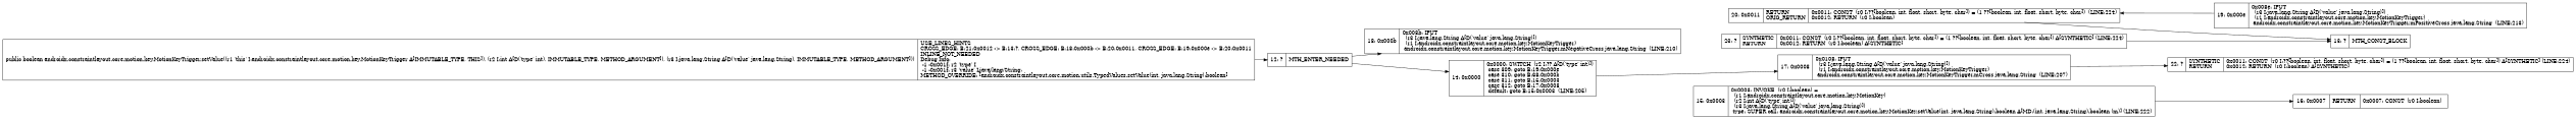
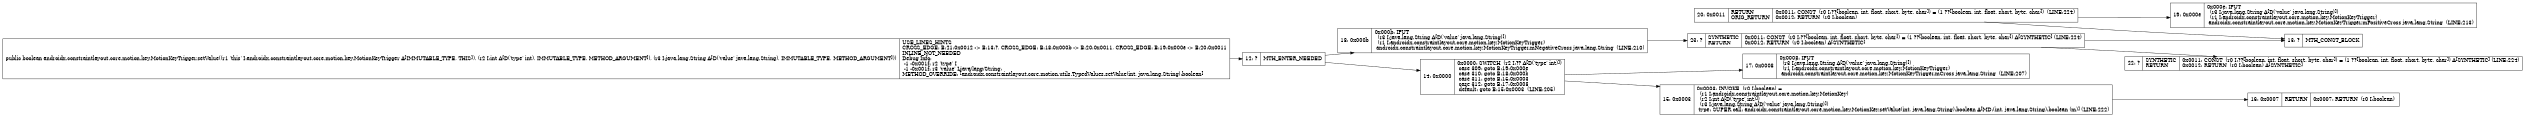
  digraph {
    rankdir=LR
    node [shape=record]
    n1 [label="{12\:\ ?|MTH_ENTER_NEEDED\l}"]
-   n2 [label="{14\:\ 0x0000|0x0000: SWITCH  (r2 I:?? A[D('type' int)])\l case 309: goto B:19:0x000e\l case 310: goto B:68:0x000b\l case 311: goto B:15:0x0003\l case 312: goto B:17:0x0008\l default: goto B:15:0x0003  (LINE:205)\l}"]
-   n3 [label="{18\:\ 0x000b|0x008b: IPUT  \l  (r3 I:java.lang.String A[D('value' java.lang.String)])\l  (r1 I:androidx.constraintlayout.core.motion.key.MotionKeyTrigger)\l androidx.constraintlayout.core.motion.key.MotionKeyTrigger.mNegativeCross java.lang.String  (LINE:210)\l}"]
+   n2 [label="{14\:\ 0x0000|0x0000: SWITCH  (r2 I:?? A[D('type' int)])\l case 309: goto B:19:0x000e\l case 310: goto B:18:0x000b\l case 311: goto B:15:0x0003\l case 312: goto B:17:0x0008\l default: goto B:15:0x0003  (LINE:205)\l}"]
+   n3 [label="{18\:\ 0x000b|0x000b: IPUT  \l  (r3 I:java.lang.String A[D('value' java.lang.String)])\l  (r1 I:androidx.constraintlayout.core.motion.key.MotionKeyTrigger)\l androidx.constraintlayout.core.motion.key.MotionKeyTrigger.mNegativeCross java.lang.String  (LINE:210)\l}"]
    n4 [label="{15\:\ 0x0003|0x0003: INVOKE  (r0 I:boolean) = \l  (r1 I:androidx.constraintlayout.core.motion.key.MotionKey)\l  (r2 I:int A[D('type' int)])\l  (r3 I:java.lang.String A[D('value' java.lang.String)])\l type: SUPER call: androidx.constraintlayout.core.motion.key.MotionKey.setValue(int, java.lang.String):boolean A[MD:(int, java.lang.String):boolean (m)] (LINE:222)\l}"]
-   n5 [label="{17\:\ 0x0008|0x0108: IPUT  \l  (r3 I:java.lang.String A[D('value' java.lang.String)])\l  (r1 I:androidx.constraintlayout.core.motion.key.MotionKeyTrigger)\l androidx.constraintlayout.core.motion.key.MotionKeyTrigger.mCross java.lang.String  (LINE:207)\l}"]
-   n6 [label="{16\:\ 0x0007|RETURN\l|0x0007: CONST  (r0 I:boolean) \l}"]
+   n5 [label="{17\:\ 0x0008|0x0008: IPUT  \l  (r3 I:java.lang.String A[D('value' java.lang.String)])\l  (r1 I:androidx.constraintlayout.core.motion.key.MotionKeyTrigger)\l androidx.constraintlayout.core.motion.key.MotionKeyTrigger.mCross java.lang.String  (LINE:207)\l}"]
+   n6 [label="{16\:\ 0x0007|RETURN\l|0x0007: RETURN  (r0 I:boolean) \l}"]
    n7 [label="{22\:\ ?|SYNTHETIC\lRETURN\l|0x0011: CONST  (r0 I:??[boolean, int, float, short, byte, char]) = (1 ??[boolean, int, float, short, byte, char]) A[SYNTHETIC] (LINE:224)\l0x0012: RETURN  (r0 I:boolean) A[SYNTHETIC]\l}"]
    n8 [label="{23\:\ ?|SYNTHETIC\lRETURN\l|0x0011: CONST  (r0 I:??[boolean, int, float, short, byte, char]) = (1 ??[boolean, int, float, short, byte, char]) A[SYNTHETIC] (LINE:224)\l0x0012: RETURN  (r0 I:boolean) A[SYNTHETIC]\l}"]
-   n9 [label="{19\:\ 0x000e|0x008e: IPUT  \l  (r3 I:java.lang.String A[D('value' java.lang.String)])\l  (r1 I:androidx.constraintlayout.core.motion.key.MotionKeyTrigger)\l androidx.constraintlayout.core.motion.key.MotionKeyTrigger.mPositiveCross java.lang.String  (LINE:213)\l}"]
+   n9 [label="{19\:\ 0x000e|0x000e: IPUT  \l  (r3 I:java.lang.String A[D('value' java.lang.String)])\l  (r1 I:androidx.constraintlayout.core.motion.key.MotionKeyTrigger)\l androidx.constraintlayout.core.motion.key.MotionKeyTrigger.mPositiveCross java.lang.String  (LINE:213)\l}"]
    n10 [label="{20\:\ 0x0011|RETURN\lORIG_RETURN\l|0x0011: CONST  (r0 I:??[boolean, int, float, short, byte, char]) = (1 ??[boolean, int, float, short, byte, char])  (LINE:224)\l0x0012: RETURN  (r0 I:boolean) \l}"]
    n11 [label="{13\:\ ?|MTH_CONST_BLOCK\l}"]
    n12 [label="{public boolean androidx.constraintlayout.core.motion.key.MotionKeyTrigger.setValue((r1 'this' I:androidx.constraintlayout.core.motion.key.MotionKeyTrigger A[IMMUTABLE_TYPE, THIS]), (r2 I:int A[D('type' int), IMMUTABLE_TYPE, METHOD_ARGUMENT]), (r3 I:java.lang.String A[D('value' java.lang.String), IMMUTABLE_TYPE, METHOD_ARGUMENT]))  | USE_LINES_HINTS\lCROSS_EDGE: B:21:0x0012 \-\> B:13:?, CROSS_EDGE: B:18:0x000b \-\> B:20:0x0011, CROSS_EDGE: B:19:0x000e \-\> B:20:0x0011\lINLINE_NOT_NEEDED\lDebug Info:\l  \-1 \-0x001f: r2 'type' I\l  \-1 \-0x001f: r3 'value' Ljava\/lang\/String;\lMETHOD_OVERRIDE: [androidx.constraintlayout.core.motion.utils.TypedValues.setValue(int, java.lang.String):boolean]\l}"]
    n1 -> n2
    n1 -> n3
+   n2 -> n4
    n2 -> n5
+   n3 -> n8
    n4 -> n6
-   n5 -> n7
+   n8 -> n7
    n8 -> n11
-   n9 -> n10
+   n10 -> n9
    n10 -> n11
    n12 -> n1
  }
